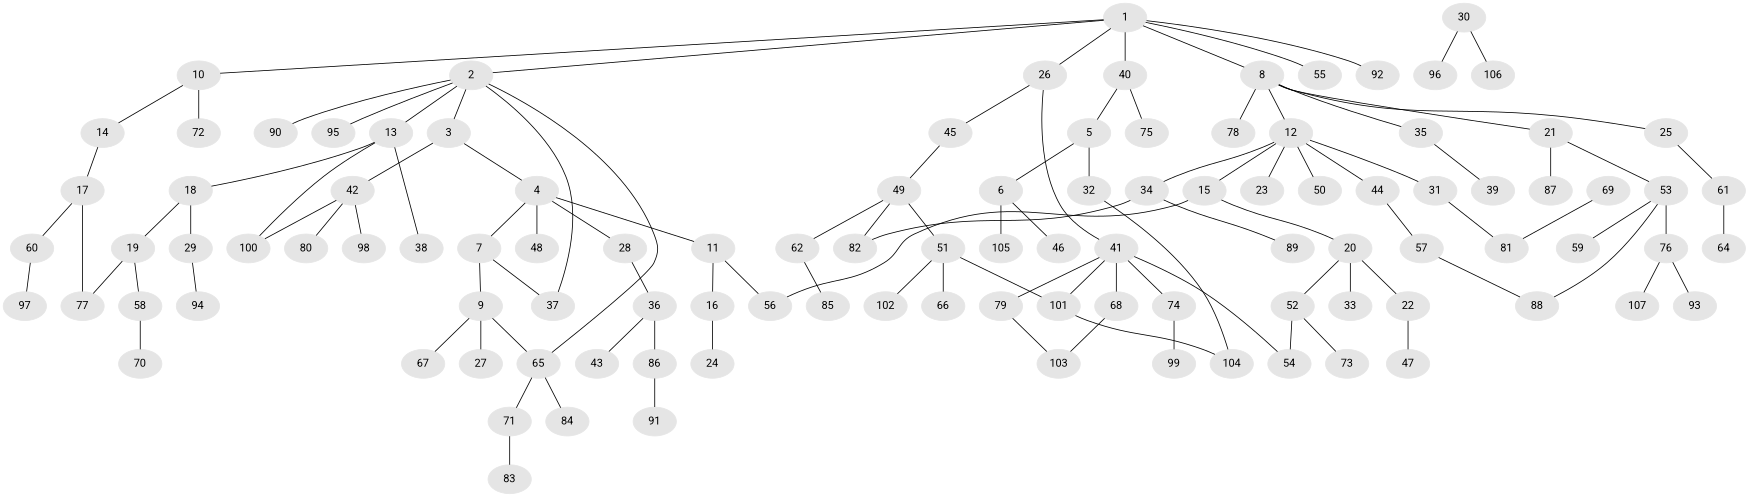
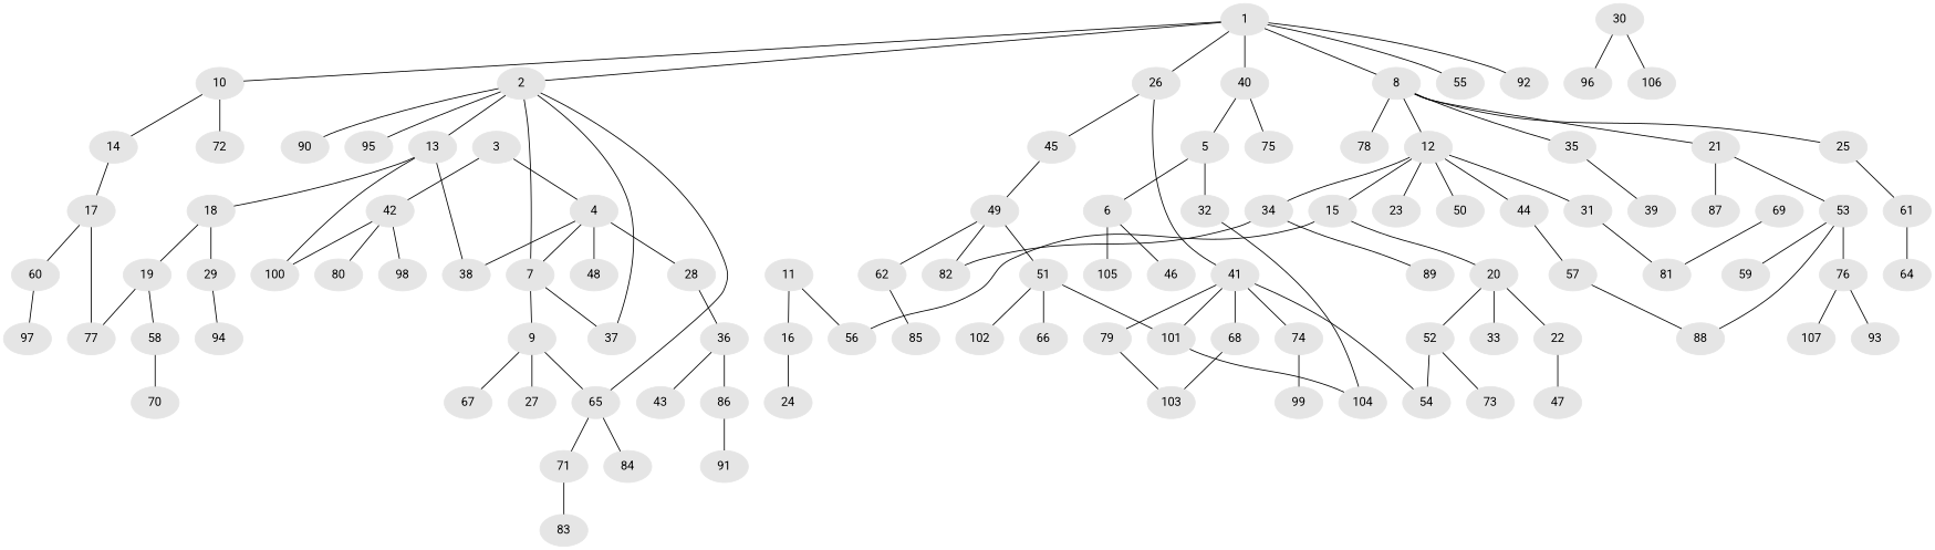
  graph {
    fontname=Roboto
    node [color=gray90 fontname=Roboto style=filled]
    edge [fontname=Roboto]
    1
    2
    8
    10
    26
    40
    55
    92
    3
    13
    37
    65
    90
    95
    5
    6
    32
    12
    21
    25
    35
    78
    14
    72
    41
    45
    75
    4
    42
    18
    38
    100
    71
    84
    7
    11
    28
    48
    80
    98
    9
    16
    56
    36
    46
    105
    104
    27
    67
    15
    23
    31
    34
    44
    50
    53
    87
    61
    39
    17
    24
    20
    81
    82
    89
    57
    19
    29
    60
    77
    22
    33
    52
    97
    58
    94
    70
    47
    54
    73
    59
    76
    88
    64
    68
    74
    79
    101
    49
    43
    86
    30
    96
    106
    91
    103
    99
    51
    62
    66
    102
    85
    93
    107
    69
    83
    1 -- 2
    1 -- 8
    1 -- 10
    1 -- 26
    1 -- 40
    1 -- 55
    1 -- 92
-   2 -- 3
+   2 -- 7
    2 -- 13
    2 -- 37
    2 -- 65
    2 -- 90
    2 -- 95
    8 -- 12
    8 -- 21
    8 -- 25
    8 -- 35
    8 -- 78
    10 -- 14
    10 -- 72
    26 -- 41
    26 -- 45
    40 -- 5
    40 -- 75
    3 -- 4
    3 -- 42
    13 -- 18
    13 -- 38
    13 -- 100
    65 -- 71
    65 -- 84
    5 -- 6
    5 -- 32
    6 -- 46
    6 -- 105
    32 -- 104
    12 -- 15
    12 -- 23
    12 -- 31
    12 -- 34
    12 -- 44
    12 -- 50
    21 -- 53
    21 -- 87
    25 -- 61
    35 -- 39
    14 -- 17
    41 -- 54
    41 -- 68
    41 -- 74
    41 -- 79
    41 -- 101
    45 -- 49
    4 -- 7
-   4 -- 11
+   4 -- 38
    4 -- 28
    4 -- 48
    42 -- 100
    42 -- 80
    42 -- 98
    18 -- 19
    18 -- 29
    71 -- 83
    7 -- 37
    7 -- 9
    11 -- 16
    11 -- 56
    28 -- 36
    9 -- 65
    9 -- 27
    9 -- 67
    16 -- 24
    36 -- 43
    36 -- 86
    15 -- 56
    15 -- 20
    31 -- 81
    34 -- 82
    34 -- 89
    44 -- 57
    53 -- 59
    53 -- 76
    53 -- 88
    61 -- 64
    17 -- 60
    17 -- 77
    20 -- 22
    20 -- 33
    20 -- 52
    57 -- 88
    19 -- 77
    19 -- 58
    29 -- 94
    60 -- 97
    22 -- 47
    52 -- 54
    52 -- 73
    58 -- 70
    76 -- 93
    76 -- 107
    68 -- 103
    74 -- 99
    79 -- 103
    101 -- 104
    49 -- 82
    49 -- 51
    49 -- 62
    86 -- 91
    30 -- 96
    30 -- 106
    51 -- 101
    51 -- 66
    51 -- 102
    62 -- 85
    69 -- 81
  }
